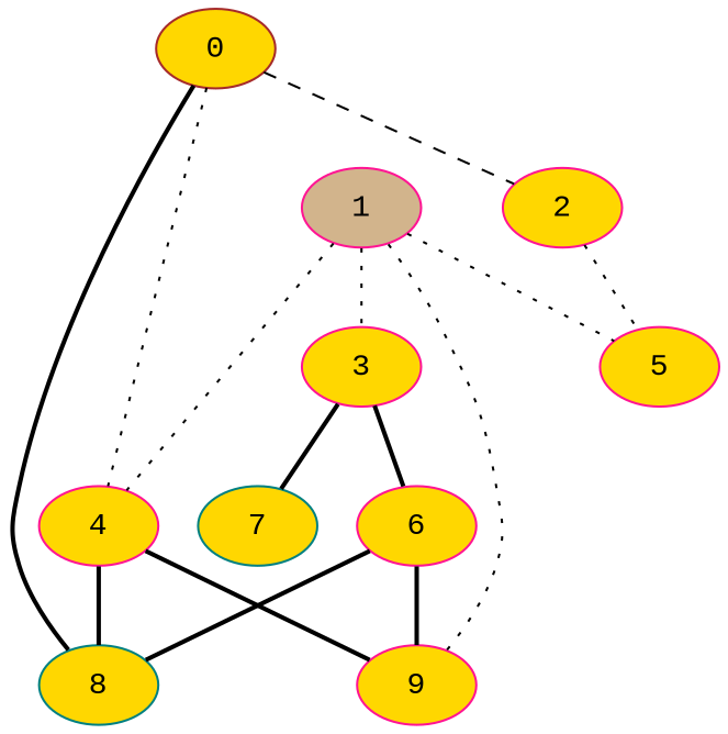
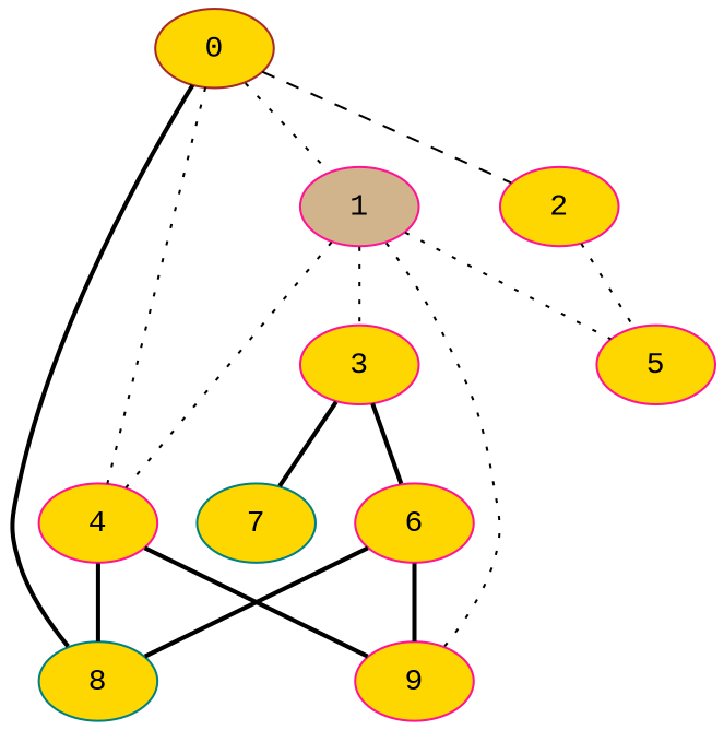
  graph {
    fontname="Liberation Mono"
    node [color=deeppink fillcolor=gold fontname="Liberation Mono" style=filled]
    edge [fontname="Liberation Mono" style=dotted]
    0 [color=brown]
    1 [fillcolor=tan]
    2
    4
    8 [color=teal]
    3
    5
    9
    6
    7 [color=teal]
+   0 -- 1
    0 -- 2 [style=dashed]
    0 -- 4
    0 -- 8 [style=bold]
    1 -- 4
    1 -- 3
    1 -- 5
    1 -- 9
    2 -- 5
    4 -- 8 [style=bold]
    4 -- 9 [style=bold]
    3 -- 6 [style=bold]
    3 -- 7 [style=bold]
    6 -- 8 [style=bold]
    6 -- 9 [style=bold]
  }
